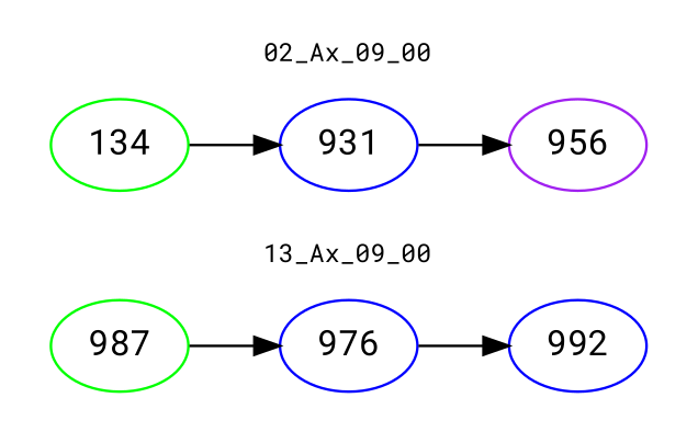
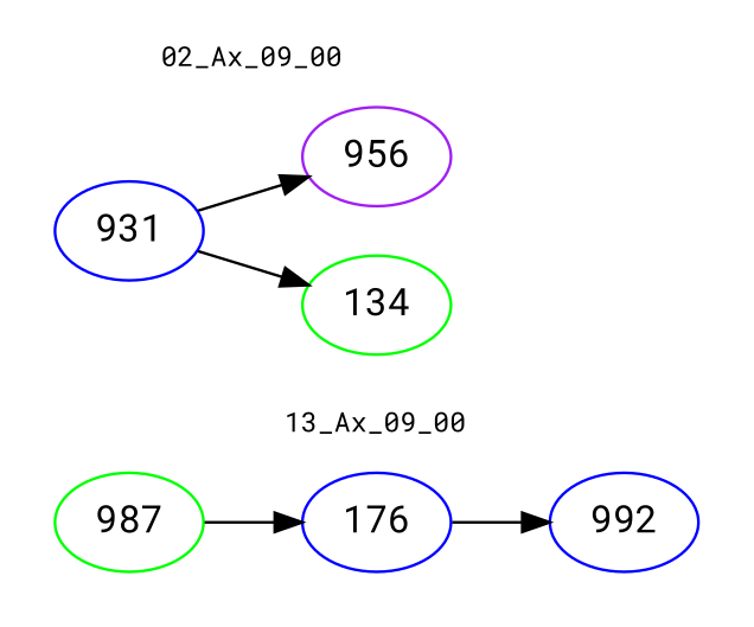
  digraph {
    fontname="Roboto Mono"
    rankdir=LR
    node [color=blue fontname="Roboto Mono"]
    edge [color=black fontname="Roboto Mono"]
    n1 [color=green label=987]
-   n2 [label=976]
+   n2 [label=176]
    n3 [label=992]
    n4 [color=green label=134]
    n5 [label=931]
    n6 [color=purple label=956]
    subgraph cluster_1 {
      color=white
      fontsize=10
      label="13_Ax_09_00"
      n1
      n2
      n3
    }
    subgraph cluster_2 {
      color=white
      fontsize=10
      label="02_Ax_09_00"
      n4
      n5
      n6
    }
    n1 -> n2
    n2 -> n3
-   n4 -> n5
+   n5 -> n4
    n5 -> n6
  }
